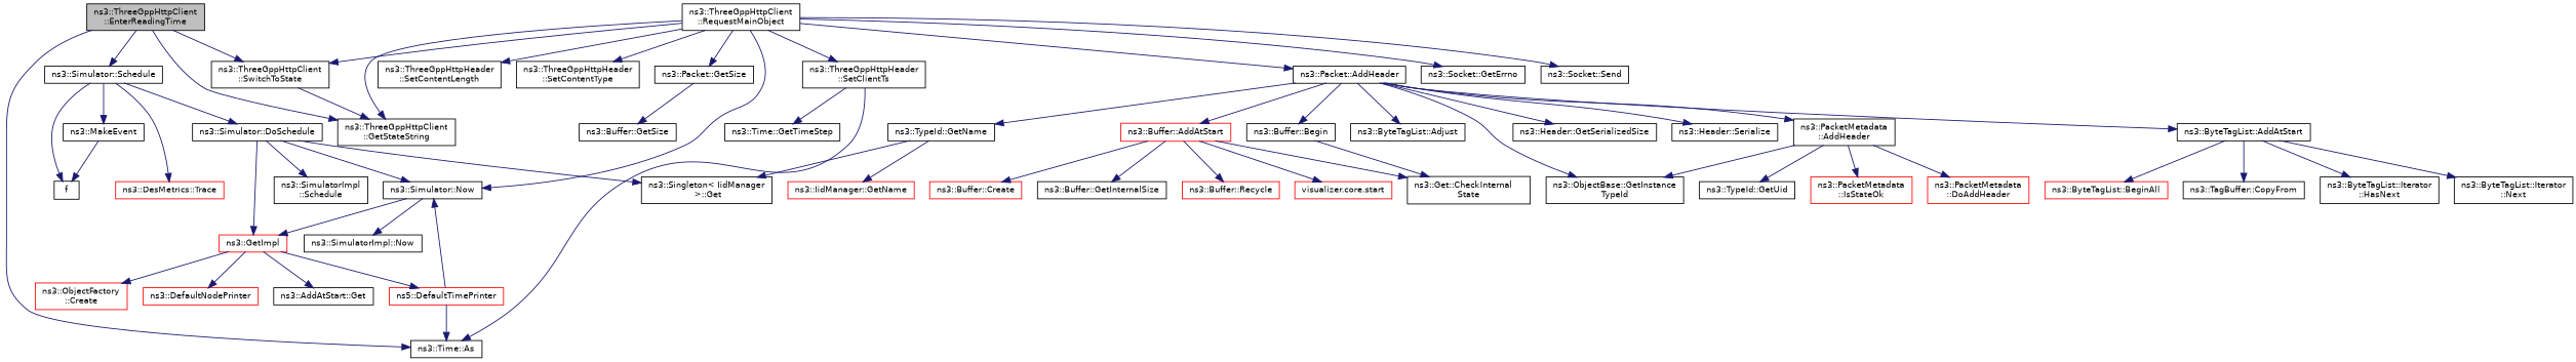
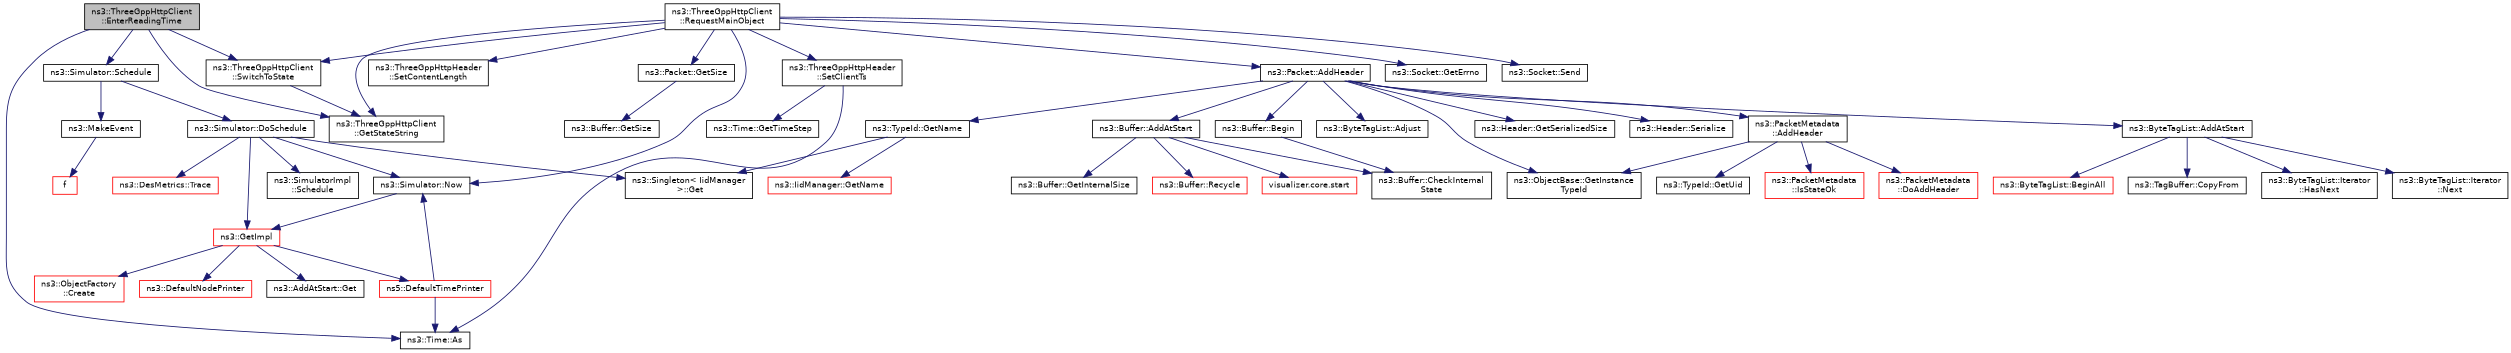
  digraph {
    rankdir=TB
    node [color=black fillcolor=white fontname=Helvetica fontsize=10 shape=record style=filled]
    edge [color=midnightblue fontname=Helvetica fontsize=10 labelfontname=Helvetica labelfontsize=10 style=solid]
    n1 [fillcolor=grey75 fontcolor=black height=0.2 label="ns3::ThreeGppHttpClient\l::EnterReadingTime" width=0.4]
    n2 [height=0.2 label="ns3::Time::As" width=0.4]
    n3 [height=0.2 label="ns3::ThreeGppHttpClient\l::GetStateString" width=0.4]
    n4 [height=0.2 label="ns3::ThreeGppHttpClient\l::SwitchToState" width=0.4]
    n5 [height=0.2 label="ns3::Simulator::Schedule" width=0.4]
    n6 [height=0.2 label="ns3::ThreeGppHttpClient\l::RequestMainObject" width=0.4]
    n7 [height=0.2 label="ns3::Packet::AddHeader" width=0.4]
    n8 [height=0.2 label="ns3::Socket::GetErrno" width=0.4]
    n9 [height=0.2 label="ns3::Packet::GetSize" width=0.4]
    n10 [height=0.2 label="ns3::Simulator::Now" width=0.4]
    n11 [height=0.2 label="ns3::Socket::Send" width=0.4]
    n12 [height=0.2 label="ns3::ThreeGppHttpHeader\l::SetClientTs" width=0.4]
    n13 [height=0.2 label="ns3::ThreeGppHttpHeader\l::SetContentLength" width=0.4]
-   n14 [height=0.2 label="ns3::ThreeGppHttpHeader\l::SetContentType" width=0.4]
    n15 [height=0.2 label="ns3::Simulator::DoSchedule" width=0.4]
-   n16 [height=0.2 label=f width=0.4]
+   n16 [color=red height=0.2 label=f width=0.4]
    n17 [height=0.2 label="ns3::MakeEvent" width=0.4]
    n18 [height=0.2 label="ns3::ByteTagList::AddAtStart" width=0.4]
-   n19 [color=red height=0.2 label="ns3::Buffer::AddAtStart" width=0.4]
+   n19 [height=0.2 label="ns3::Buffer::AddAtStart" width=0.4]
    n20 [height=0.2 label="ns3::PacketMetadata\l::AddHeader" width=0.4]
    n21 [height=0.2 label="ns3::ObjectBase::GetInstance\lTypeId" width=0.4]
    n22 [height=0.2 label="ns3::ByteTagList::Adjust" width=0.4]
    n23 [height=0.2 label="ns3::Buffer::Begin" width=0.4]
    n24 [height=0.2 label="ns3::TypeId::GetName" width=0.4]
    n25 [height=0.2 label="ns3::Header::GetSerializedSize" width=0.4]
    n26 [height=0.2 label="ns3::Header::Serialize" width=0.4]
    n27 [height=0.2 label="ns3::Buffer::GetSize" width=0.4]
    n28 [color=red height=0.2 label="ns3::GetImpl" width=0.4]
-   n29 [height=0.2 label="ns3::SimulatorImpl::Now" width=0.4]
    n30 [height=0.2 label="ns3::Time::GetTimeStep" width=0.4]
    n31 [color=red height=0.2 label="ns3::ByteTagList::BeginAll" width=0.4]
    n32 [height=0.2 label="ns3::TagBuffer::CopyFrom" width=0.4]
    n33 [height=0.2 label="ns3::ByteTagList::Iterator\l::HasNext" width=0.4]
    n34 [height=0.2 label="ns3::ByteTagList::Iterator\l::Next" width=0.4]
-   n35 [height=0.2 label="ns3::Get::CheckInternal\lState" width=0.4]
-   n36 [color=red height=0.2 label="ns3::Buffer::Create" width=0.4]
+   n35 [height=0.2 label="ns3::Buffer::CheckInternal\lState" width=0.4]
    n37 [height=0.2 label="ns3::Buffer::GetInternalSize" width=0.4]
    n38 [color=red height=0.2 label="ns3::Buffer::Recycle" width=0.4]
    n39 [color=red height=0.2 label="visualizer.core.start" width=0.4]
    n40 [color=red height=0.2 label="ns3::PacketMetadata\l::DoAddHeader" width=0.4]
    n41 [height=0.2 label="ns3::TypeId::GetUid" width=0.4]
    n42 [color=red height=0.2 label="ns3::PacketMetadata\l::IsStateOk" width=0.4]
    n43 [height=0.2 label="ns3::Singleton\< IidManager\l \>::Get" width=0.4]
    n44 [color=red height=0.2 label="ns3::IidManager::GetName" width=0.4]
    n45 [color=red height=0.2 label="ns3::ObjectFactory\l::Create" width=0.4]
    n46 [color=red height=0.2 label="ns3::DefaultNodePrinter" width=0.4]
    n47 [color=red height=0.2 label="ns5::DefaultTimePrinter" width=0.4]
    n48 [height=0.2 label="ns3::AddAtStart::Get" width=0.4]
    n49 [height=0.2 label="ns3::SimulatorImpl\l::Schedule" width=0.4]
    n50 [color=red height=0.2 label="ns3::DesMetrics::Trace" width=0.4]
    n1 -> n2
    n1 -> n3
    n1 -> n4
    n1 -> n5
    n4 -> n3
    n5 -> n15
-   n5 -> n16
    n5 -> n17
    n6 -> n3
    n6 -> n4
    n6 -> n7
    n6 -> n8
    n6 -> n9
    n6 -> n10
    n6 -> n11
    n6 -> n12
    n6 -> n13
-   n6 -> n14
    n7 -> n18
    n7 -> n19
    n7 -> n20
    n7 -> n21
    n7 -> n22
    n7 -> n23
    n7 -> n24
    n7 -> n25
    n7 -> n26
    n9 -> n27
    n10 -> n28
-   n10 -> n29
    n12 -> n2
    n12 -> n30
    n15 -> n10
    n15 -> n28
    n15 -> n43
    n15 -> n49
-   n5 -> n50
+   n15 -> n50
    n17 -> n16
    n18 -> n31
    n18 -> n32
    n18 -> n33
    n18 -> n34
    n19 -> n35
-   n19 -> n36
    n19 -> n37
    n19 -> n38
    n19 -> n39
    n20 -> n21
    n20 -> n40
    n20 -> n41
    n20 -> n42
    n23 -> n35
    n24 -> n43
    n24 -> n44
    n28 -> n45
    n28 -> n46
    n28 -> n47
    n28 -> n48
    n47 -> n2
    n47 -> n10
  }
